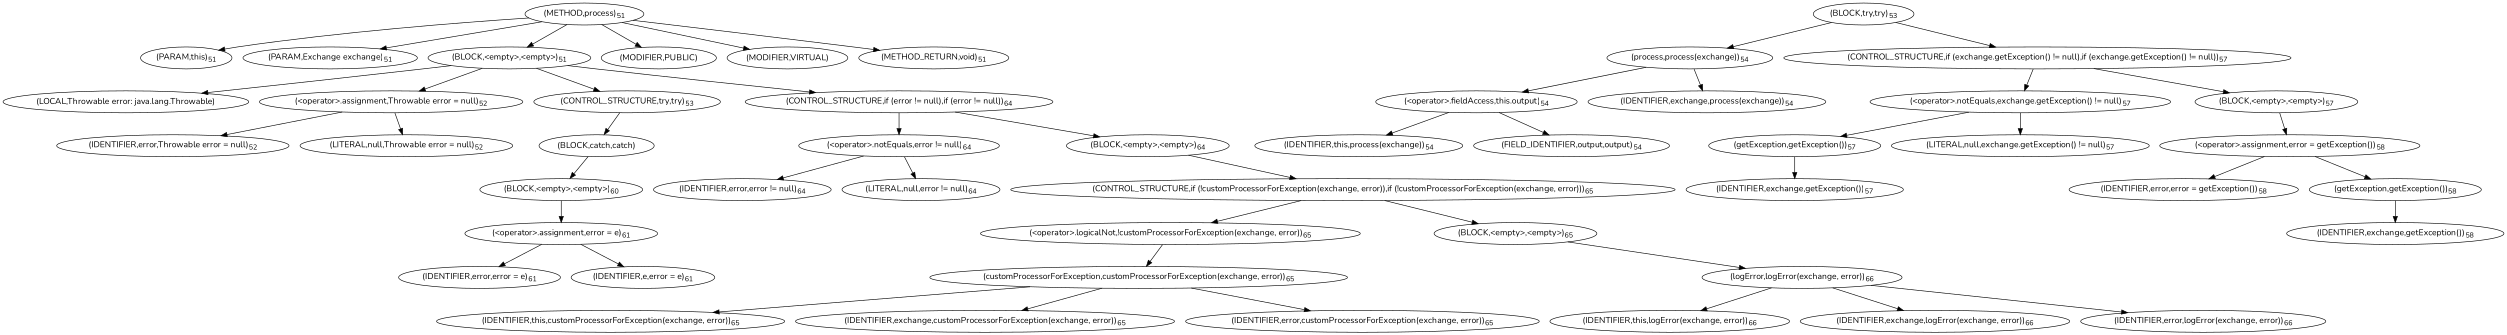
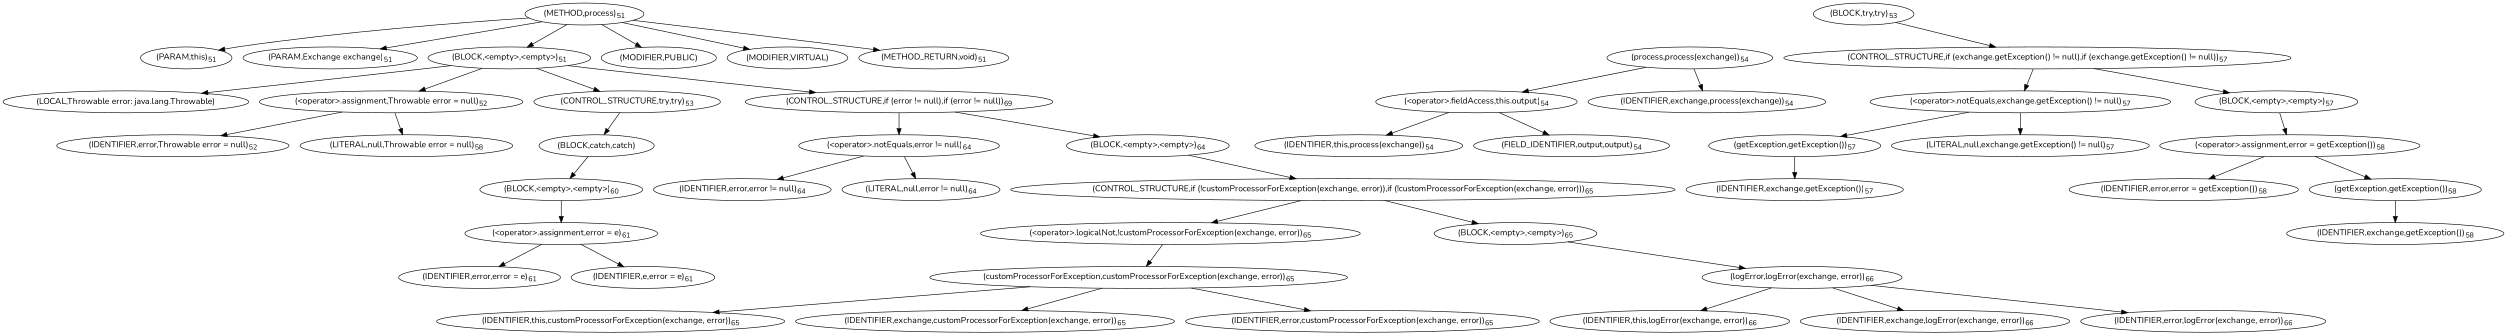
  digraph {
    fontname=Nunito
    node [fontname=Nunito]
    edge [fontname=Nunito]
    n1 [label=<(METHOD,process)<SUB>51</SUB>>]
    n2 [label=<(PARAM,this)<SUB>51</SUB>>]
    n3 [label=<(PARAM,Exchange exchange)<SUB>51</SUB>>]
    n4 [label=<(BLOCK,&lt;empty&gt;,&lt;empty&gt;)<SUB>51</SUB>>]
    n5 [label=<(MODIFIER,PUBLIC)>]
    n6 [label=<(MODIFIER,VIRTUAL)>]
    n7 [label=<(METHOD_RETURN,void)<SUB>51</SUB>>]
    n8 [label=<(LOCAL,Throwable error: java.lang.Throwable)>]
    n9 [label=<(&lt;operator&gt;.assignment,Throwable error = null)<SUB>52</SUB>>]
    n10 [label=<(CONTROL_STRUCTURE,try,try)<SUB>53</SUB>>]
-   n11 [label=<(CONTROL_STRUCTURE,if (error != null),if (error != null))<SUB>64</SUB>>]
+   n11 [label=<(CONTROL_STRUCTURE,if (error != null),if (error != null))<SUB>69</SUB>>]
    n12 [label=<(IDENTIFIER,error,Throwable error = null)<SUB>52</SUB>>]
-   n13 [label=<(LITERAL,null,Throwable error = null)<SUB>52</SUB>>]
+   n13 [label=<(LITERAL,null,Throwable error = null)<SUB>58</SUB>>]
    n14 [label=<(BLOCK,catch,catch)>]
    n15 [label=<(&lt;operator&gt;.notEquals,error != null)<SUB>64</SUB>>]
    n16 [label=<(BLOCK,&lt;empty&gt;,&lt;empty&gt;)<SUB>64</SUB>>]
    n17 [label=<(BLOCK,try,try)<SUB>53</SUB>>]
    n18 [label=<(process,process(exchange))<SUB>54</SUB>>]
    n19 [label=<(CONTROL_STRUCTURE,if (exchange.getException() != null),if (exchange.getException() != null))<SUB>57</SUB>>]
    n20 [label=<(BLOCK,&lt;empty&gt;,&lt;empty&gt;)<SUB>60</SUB>>]
    n21 [label=<(&lt;operator&gt;.fieldAccess,this.output)<SUB>54</SUB>>]
    n22 [label=<(IDENTIFIER,exchange,process(exchange))<SUB>54</SUB>>]
    n23 [label=<(&lt;operator&gt;.notEquals,exchange.getException() != null)<SUB>57</SUB>>]
    n24 [label=<(BLOCK,&lt;empty&gt;,&lt;empty&gt;)<SUB>57</SUB>>]
    n25 [label=<(IDENTIFIER,this,process(exchange))<SUB>54</SUB>>]
    n26 [label=<(FIELD_IDENTIFIER,output,output)<SUB>54</SUB>>]
    n27 [label=<(getException,getException())<SUB>57</SUB>>]
    n28 [label=<(LITERAL,null,exchange.getException() != null)<SUB>57</SUB>>]
    n29 [label=<(&lt;operator&gt;.assignment,error = getException())<SUB>58</SUB>>]
    n30 [label=<(IDENTIFIER,exchange,getException())<SUB>57</SUB>>]
    n31 [label=<(IDENTIFIER,error,error = getException())<SUB>58</SUB>>]
    n32 [label=<(getException,getException())<SUB>58</SUB>>]
    n33 [label=<(IDENTIFIER,exchange,getException())<SUB>58</SUB>>]
    n34 [label=<(&lt;operator&gt;.assignment,error = e)<SUB>61</SUB>>]
    n35 [label=<(IDENTIFIER,error,error = e)<SUB>61</SUB>>]
    n36 [label=<(IDENTIFIER,e,error = e)<SUB>61</SUB>>]
    n37 [label=<(IDENTIFIER,error,error != null)<SUB>64</SUB>>]
    n38 [label=<(LITERAL,null,error != null)<SUB>64</SUB>>]
    n39 [label=<(CONTROL_STRUCTURE,if (!customProcessorForException(exchange, error)),if (!customProcessorForException(exchange, error)))<SUB>65</SUB>>]
    n40 [label=<(&lt;operator&gt;.logicalNot,!customProcessorForException(exchange, error))<SUB>65</SUB>>]
    n41 [label=<(BLOCK,&lt;empty&gt;,&lt;empty&gt;)<SUB>65</SUB>>]
    n42 [label=<(customProcessorForException,customProcessorForException(exchange, error))<SUB>65</SUB>>]
    n43 [label=<(logError,logError(exchange, error))<SUB>66</SUB>>]
    n44 [label=<(IDENTIFIER,this,customProcessorForException(exchange, error))<SUB>65</SUB>>]
    n45 [label=<(IDENTIFIER,exchange,customProcessorForException(exchange, error))<SUB>65</SUB>>]
    n46 [label=<(IDENTIFIER,error,customProcessorForException(exchange, error))<SUB>65</SUB>>]
    n47 [label=<(IDENTIFIER,this,logError(exchange, error))<SUB>66</SUB>>]
    n48 [label=<(IDENTIFIER,exchange,logError(exchange, error))<SUB>66</SUB>>]
    n49 [label=<(IDENTIFIER,error,logError(exchange, error))<SUB>66</SUB>>]
    n1 -> n2
    n1 -> n3
    n1 -> n4
    n1 -> n5
    n1 -> n6
    n1 -> n7
    n4 -> n8
    n4 -> n9
    n4 -> n10
    n4 -> n11
    n9 -> n12
    n9 -> n13
    n10 -> n14
    n11 -> n15
    n11 -> n16
    n14 -> n20
    n15 -> n37
    n15 -> n38
    n16 -> n39
-   n17 -> n18
    n17 -> n19
    n18 -> n21
    n18 -> n22
    n19 -> n23
    n19 -> n24
    n20 -> n34
    n21 -> n25
    n21 -> n26
    n23 -> n27
    n23 -> n28
    n24 -> n29
    n27 -> n30
    n29 -> n31
    n29 -> n32
    n32 -> n33
    n34 -> n35
    n34 -> n36
    n39 -> n40
    n39 -> n41
    n40 -> n42
    n41 -> n43
    n42 -> n44
    n42 -> n45
    n42 -> n46
    n43 -> n47
    n43 -> n48
    n43 -> n49
  }
